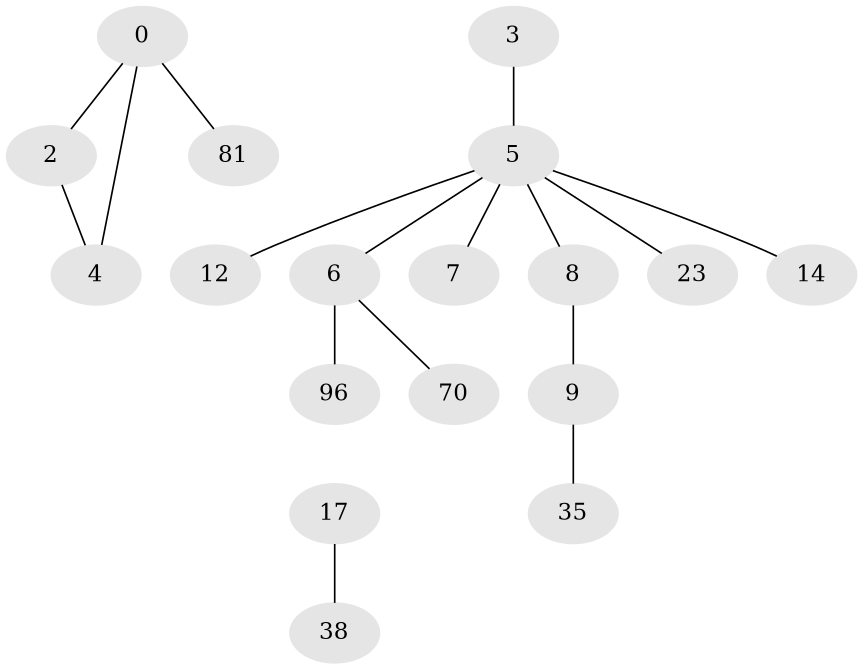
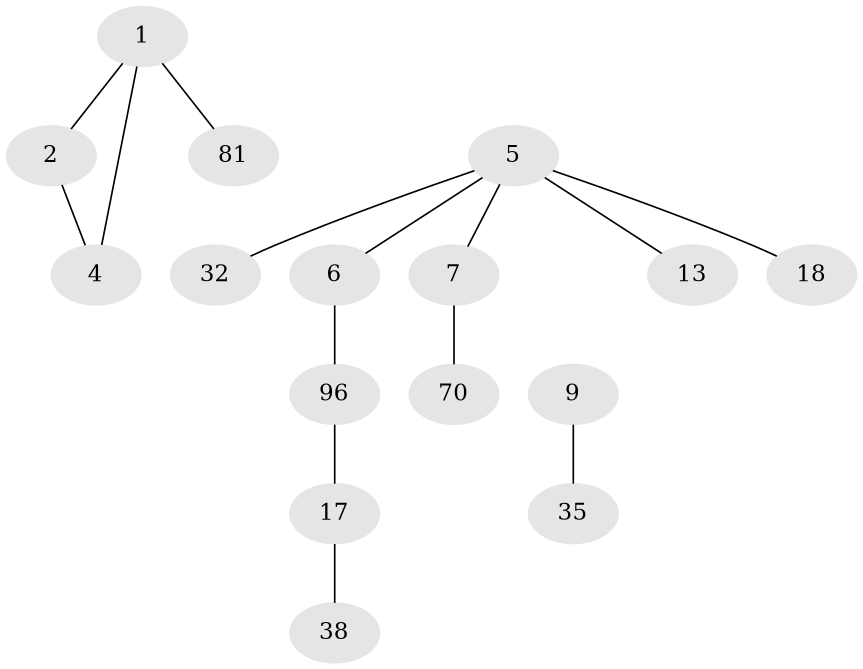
  graph {
    node [color=gray90 style=filled]
-   1 [label=0]
+   1
    2
    4
    n4 [label=81]
-   3
    5
-   12
+   12 [label=32]
    6
    7
-   8
-   13 [label=23]
-   14
+   13
+   14 [label=18]
    n13 [label=96]
    n14 [label=70]
    9
    17
    n17 [label=35]
    n18 [label=38]
    1 -- 2
    1 -- 4
    1 -- n4
    2 -- 4
-   3 -- 5
    5 -- 12
    5 -- 6
    5 -- 7
-   5 -- 8
    5 -- 13
    5 -- 14
    6 -- n13
-   6 -- n14
-   8 -- 9
+   7 -- n14
+   n13 -- 17
    9 -- n17
    17 -- n18
  }
